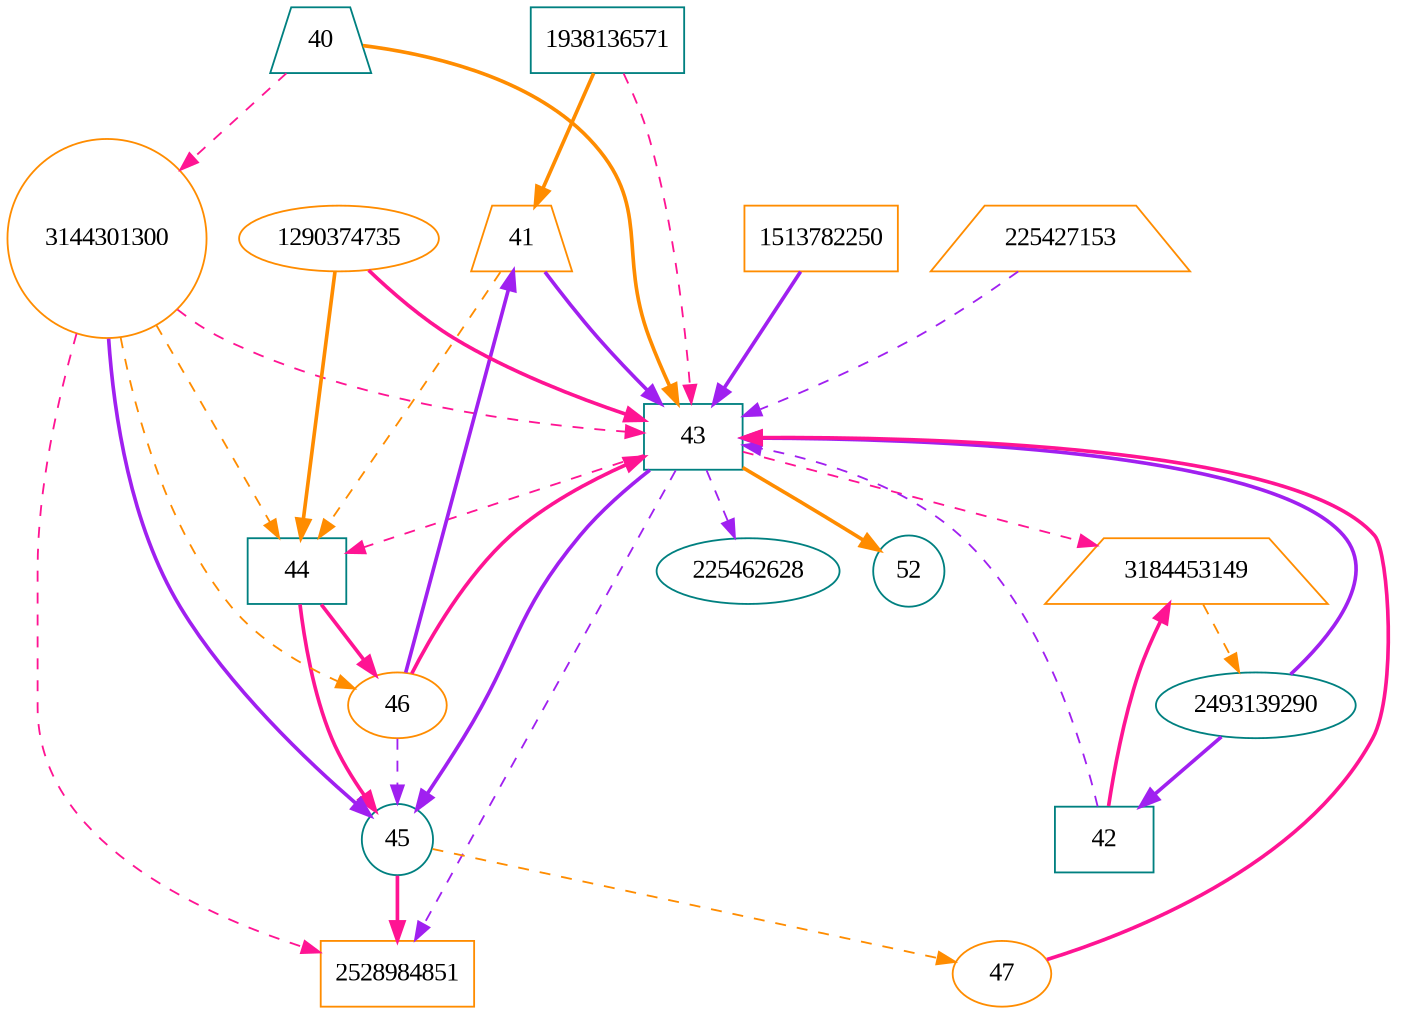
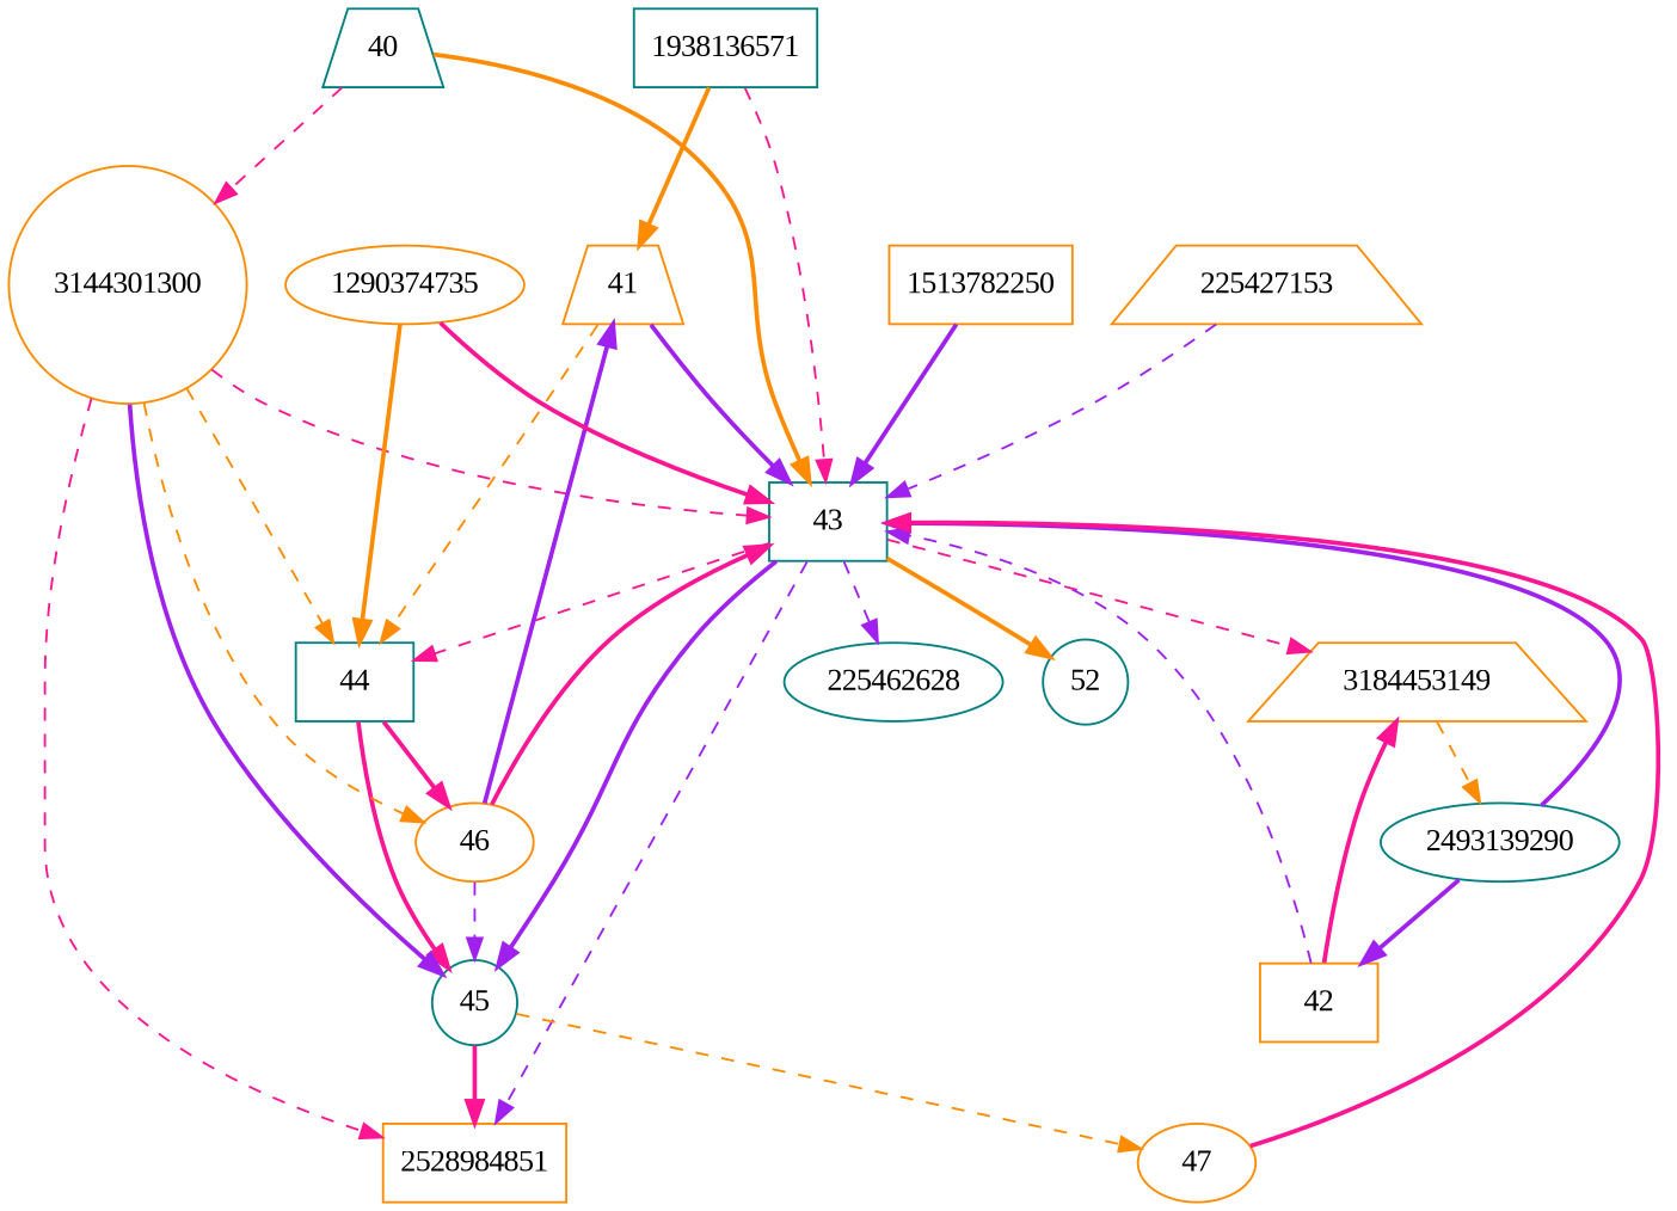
  strict digraph {
    fontname="Liberation Serif"
    node [color=darkorange fontname="Liberation Serif" shape=box]
    edge [color=deeppink fontname="Liberation Serif" style=bold]
    41 [shape=trapezium]
    43 [color=teal]
    44 [color=teal]
    3184453149 [shape=trapezium]
    45 [color=teal shape=circle]
    2528984851
    225462628 [color=teal shape=ellipse]
    52 [color=teal shape=circle]
    40 [color=teal shape=trapezium]
    3144301300 [shape=circle]
    46 [shape=ellipse]
-   42 [color=teal]
+   42
    2493139290 [color=teal shape=ellipse]
    1513782250
    47 [shape=ellipse]
    1290374735 [shape=ellipse]
    225427153 [shape=trapezium]
    1938136571 [color=teal]
    41 -> 43 [color=purple]
    41 -> 44 [color=darkorange style=dashed]
    43 -> 44 [style=dashed]
    43 -> 3184453149 [style=dashed]
    43 -> 45 [color=purple]
    43 -> 2528984851 [color=purple style=dashed]
    43 -> 225462628 [color=purple style=dashed]
    43 -> 52 [color=darkorange]
    44 -> 45
    44 -> 46
    3184453149 -> 2493139290 [color=darkorange style=dashed]
    45 -> 2528984851
    45 -> 47 [color=darkorange style=dashed]
    40 -> 43 [color=darkorange]
    40 -> 3144301300 [style=dashed]
    3144301300 -> 43 [style=dashed]
    3144301300 -> 44 [color=darkorange style=dashed]
    3144301300 -> 45 [color=purple]
    3144301300 -> 2528984851 [style=dashed]
    3144301300 -> 46 [color=darkorange style=dashed]
    46 -> 41 [color=purple]
    46 -> 43
    46 -> 45 [color=purple style=dashed]
    42 -> 43 [color=purple style=dashed]
    42 -> 3184453149
    2493139290 -> 43 [color=purple]
    2493139290 -> 42 [color=purple]
    1513782250 -> 43 [color=purple]
    47 -> 43
    1290374735 -> 43
    1290374735 -> 44 [color=darkorange]
    225427153 -> 43 [color=purple style=dashed]
    1938136571 -> 41 [color=darkorange]
    1938136571 -> 43 [style=dashed]
  }
